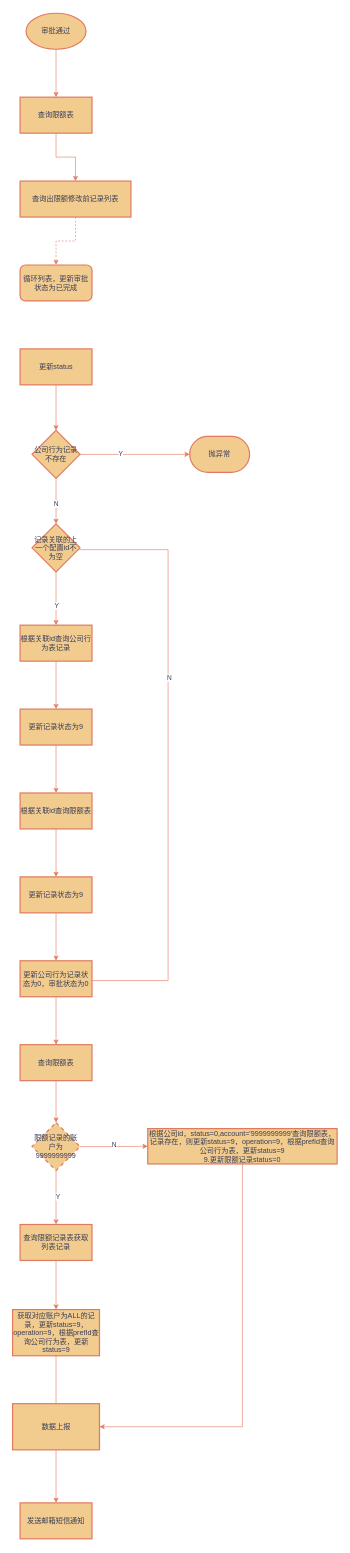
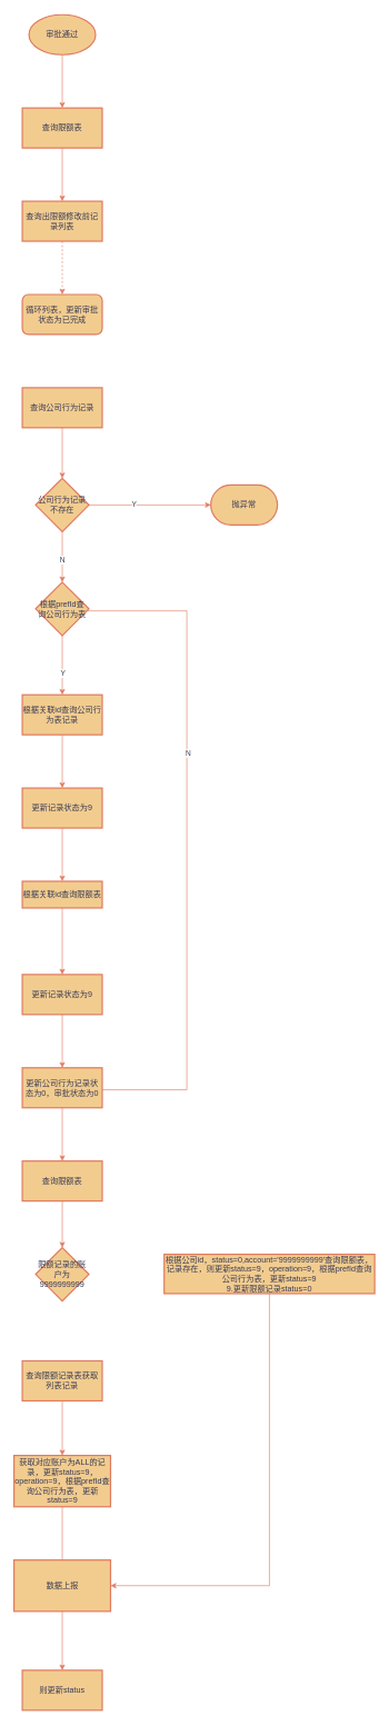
  <mxCell id="0" />
  <mxCell id="1" parent="0" />
  <mxCell id="2" value="" style="edgeStyle=orthogonalEdgeStyle;rounded=0;orthogonalLoop=1;jettySize=auto;html=1;strokeColor=#E07A5F;fontColor=#393C56;fillColor=#F2CC8F;" edge="1" parent="1" source="3" target="5"><mxGeometry relative="1" as="geometry" /></mxCell>
  <mxCell id="3" value="审批通过" style="strokeWidth=2;html=1;shape=mxgraph.flowchart.start_1;whiteSpace=wrap;labelBackgroundColor=none;fillColor=#F2CC8F;strokeColor=#E07A5F;fontColor=#393C56;" vertex="1" parent="1"><mxGeometry x="43" y="20" width="100" height="60" as="geometry" /></mxCell>
  <mxCell id="4" value="" style="edgeStyle=orthogonalEdgeStyle;rounded=0;orthogonalLoop=1;jettySize=auto;html=1;strokeColor=#E07A5F;fontColor=#393C56;fillColor=#F2CC8F;" edge="1" parent="1" source="5" target="20"><mxGeometry relative="1" as="geometry" /></mxCell>
  <mxCell id="5" value="查询限额表" style="whiteSpace=wrap;html=1;fillColor=#F2CC8F;strokeColor=#E07A5F;fontColor=#393C56;strokeWidth=2;labelBackgroundColor=none;" vertex="1" parent="1"><mxGeometry x="33" y="160" width="120" height="60" as="geometry" /></mxCell>
  <mxCell id="6" style="edgeStyle=orthogonalEdgeStyle;rounded=0;orthogonalLoop=1;jettySize=auto;html=1;strokeColor=#E07A5F;fontColor=#393C56;fillColor=#F2CC8F;" edge="1" parent="1" source="10" target="11"><mxGeometry relative="1" as="geometry" /></mxCell>
  <mxCell id="7" value="Y" style="edgeLabel;html=1;align=center;verticalAlign=middle;resizable=0;points=[];strokeColor=#E07A5F;fontColor=#393C56;fillColor=#F2CC8F;" vertex="1" connectable="0" parent="6"><mxGeometry x="-0.27" y="2" relative="1" as="geometry"><mxPoint as="offset" /></mxGeometry></mxCell>
  <mxCell id="8" value="" style="edgeStyle=orthogonalEdgeStyle;rounded=0;orthogonalLoop=1;jettySize=auto;html=1;strokeColor=#E07A5F;fontColor=#393C56;fillColor=#F2CC8F;" edge="1" parent="1" source="10" target="16"><mxGeometry relative="1" as="geometry" /></mxCell>
  <mxCell id="9" value="N" style="edgeLabel;html=1;align=center;verticalAlign=middle;resizable=0;points=[];strokeColor=#E07A5F;fontColor=#393C56;fillColor=#F2CC8F;" vertex="1" connectable="0" parent="8"><mxGeometry x="0.105" y="-1" relative="1" as="geometry"><mxPoint as="offset" /></mxGeometry></mxCell>
  <mxCell id="10" value="公司行为记录不存在" style="rhombus;whiteSpace=wrap;html=1;fillColor=#F2CC8F;strokeColor=#E07A5F;fontColor=#393C56;strokeWidth=2;labelBackgroundColor=none;" vertex="1" parent="1"><mxGeometry x="53" y="716" width="80" height="80" as="geometry" /></mxCell>
  <mxCell id="11" value="抛异常" style="strokeWidth=2;html=1;shape=mxgraph.flowchart.terminator;whiteSpace=wrap;strokeColor=#E07A5F;fontColor=#393C56;fillColor=#F2CC8F;" vertex="1" parent="1"><mxGeometry x="316" y="726" width="100" height="60" as="geometry" /></mxCell>
  <mxCell id="12" value="" style="edgeStyle=orthogonalEdgeStyle;rounded=0;orthogonalLoop=1;jettySize=auto;html=1;strokeColor=#E07A5F;fontColor=#393C56;fillColor=#F2CC8F;" edge="1" parent="1" source="16" target="18"><mxGeometry relative="1" as="geometry" /></mxCell>
  <mxCell id="13" value="Y" style="edgeLabel;html=1;align=center;verticalAlign=middle;resizable=0;points=[];strokeColor=#E07A5F;fontColor=#393C56;fillColor=#F2CC8F;" vertex="1" connectable="0" parent="12"><mxGeometry x="0.258" relative="1" as="geometry"><mxPoint as="offset" /></mxGeometry></mxCell>
  <mxCell id="14" style="edgeStyle=orthogonalEdgeStyle;rounded=0;orthogonalLoop=1;jettySize=auto;html=1;exitX=1;exitY=0.5;exitDx=0;exitDy=0;entryX=1;entryY=0.5;entryDx=0;entryDy=0;strokeColor=#E07A5F;fontColor=#393C56;fillColor=#F2CC8F;" edge="1" parent="1"><mxGeometry relative="1" as="geometry"><mxPoint x="119" y="915" as="sourcePoint" /><mxPoint x="139" y="1634" as="targetPoint" /><Array as="points"><mxPoint x="280" y="915" /><mxPoint x="280" y="1634" /></Array></mxGeometry></mxCell>
  <mxCell id="15" value="N" style="edgeLabel;html=1;align=center;verticalAlign=middle;resizable=0;points=[];strokeColor=#E07A5F;fontColor=#393C56;fillColor=#F2CC8F;" vertex="1" connectable="0" parent="14"><mxGeometry x="-0.267" y="1" relative="1" as="geometry"><mxPoint as="offset" /></mxGeometry></mxCell>
- <mxCell id="16" value="记录关联的上一个配置id不为空" style="rhombus;whiteSpace=wrap;html=1;fillColor=#F2CC8F;strokeColor=#E07A5F;fontColor=#393C56;strokeWidth=2;labelBackgroundColor=none;" vertex="1" parent="1"><mxGeometry x="53" y="872" width="80" height="80" as="geometry" /></mxCell>
+ <mxCell id="16" value="根据prefId查询公司行为表" style="rhombus;whiteSpace=wrap;html=1;fillColor=#F2CC8F;strokeColor=#E07A5F;fontColor=#393C56;strokeWidth=2;labelBackgroundColor=none;" vertex="1" parent="1"><mxGeometry x="53" y="872" width="80" height="80" as="geometry" /></mxCell>
  <mxCell id="17" value="" style="edgeStyle=orthogonalEdgeStyle;rounded=0;orthogonalLoop=1;jettySize=auto;html=1;strokeColor=#E07A5F;fontColor=#393C56;fillColor=#F2CC8F;" edge="1" parent="1" source="18" target="25"><mxGeometry relative="1" as="geometry" /></mxCell>
  <mxCell id="18" value="根据关联id查询公司行为表记录" style="whiteSpace=wrap;html=1;fillColor=#F2CC8F;strokeColor=#E07A5F;fontColor=#393C56;strokeWidth=2;labelBackgroundColor=none;" vertex="1" parent="1"><mxGeometry x="33" y="1041" width="120" height="60" as="geometry" /></mxCell>
  <mxCell id="19" value="" style="edgeStyle=orthogonalEdgeStyle;rounded=0;orthogonalLoop=1;jettySize=auto;html=1;strokeColor=#E07A5F;fontColor=#393C56;fillColor=#F2CC8F;dashed=1;" edge="1" parent="1" source="20" target="21"><mxGeometry relative="1" as="geometry" /></mxCell>
- <mxCell id="20" value="查询出限额修改前记录列表" style="whiteSpace=wrap;html=1;fillColor=#F2CC8F;strokeColor=#E07A5F;fontColor=#393C56;strokeWidth=2;labelBackgroundColor=none;" vertex="1" parent="1"><mxGeometry x="33" y="300" width="185" height="60" as="geometry" /></mxCell>
+ <mxCell id="20" value="查询出限额修改前记录列表" style="whiteSpace=wrap;html=1;fillColor=#F2CC8F;strokeColor=#E07A5F;fontColor=#393C56;strokeWidth=2;labelBackgroundColor=none;" vertex="1" parent="1"><mxGeometry x="33" y="300" width="120" height="60" as="geometry" /></mxCell>
  <mxCell id="21" value="循环列表，更新审批状态为已完成" style="whiteSpace=wrap;html=1;fillColor=#F2CC8F;strokeColor=#E07A5F;fontColor=#393C56;strokeWidth=2;labelBackgroundColor=none;rounded=1;" vertex="1" parent="1"><mxGeometry x="33" y="440" width="120" height="60" as="geometry" /></mxCell>
  <mxCell id="22" style="edgeStyle=orthogonalEdgeStyle;rounded=0;orthogonalLoop=1;jettySize=auto;html=1;exitX=0.5;exitY=1;exitDx=0;exitDy=0;strokeColor=#E07A5F;fontColor=#393C56;fillColor=#F2CC8F;" edge="1" parent="1" source="23" target="10"><mxGeometry relative="1" as="geometry" /></mxCell>
- <mxCell id="23" value="更新status" style="whiteSpace=wrap;html=1;fillColor=#F2CC8F;strokeColor=#E07A5F;fontColor=#393C56;strokeWidth=2;labelBackgroundColor=none;" vertex="1" parent="1"><mxGeometry x="33" y="580" width="120" height="60" as="geometry" /></mxCell>
+ <mxCell id="23" value="查询公司行为记录" style="whiteSpace=wrap;html=1;fillColor=#F2CC8F;strokeColor=#E07A5F;fontColor=#393C56;strokeWidth=2;labelBackgroundColor=none;" vertex="1" parent="1"><mxGeometry x="33" y="580" width="120" height="60" as="geometry" /></mxCell>
  <mxCell id="24" value="" style="edgeStyle=orthogonalEdgeStyle;rounded=0;orthogonalLoop=1;jettySize=auto;html=1;strokeColor=#E07A5F;fontColor=#393C56;fillColor=#F2CC8F;" edge="1" parent="1" source="25" target="27"><mxGeometry relative="1" as="geometry" /></mxCell>
  <mxCell id="25" value="更新记录状态为9" style="whiteSpace=wrap;html=1;fillColor=#F2CC8F;strokeColor=#E07A5F;fontColor=#393C56;strokeWidth=2;labelBackgroundColor=none;" vertex="1" parent="1"><mxGeometry x="33" y="1181" width="120" height="60" as="geometry" /></mxCell>
  <mxCell id="26" value="" style="edgeStyle=orthogonalEdgeStyle;rounded=0;orthogonalLoop=1;jettySize=auto;html=1;strokeColor=#E07A5F;fontColor=#393C56;fillColor=#F2CC8F;" edge="1" parent="1" source="27" target="29"><mxGeometry relative="1" as="geometry" /></mxCell>
- <mxCell id="27" value="根据关联id查询限额表" style="whiteSpace=wrap;html=1;fillColor=#F2CC8F;strokeColor=#E07A5F;fontColor=#393C56;strokeWidth=2;labelBackgroundColor=none;" vertex="1" parent="1"><mxGeometry x="33" y="1321" width="120" height="60" as="geometry" /></mxCell>
+ <mxCell id="27" value="根据关联id查询限额表" style="whiteSpace=wrap;html=1;fillColor=#F2CC8F;strokeColor=#E07A5F;fontColor=#393C56;strokeWidth=2;labelBackgroundColor=none;" vertex="1" parent="1"><mxGeometry x="33" y="1321" width="120" height="40" as="geometry" /></mxCell>
  <mxCell id="28" value="" style="edgeStyle=orthogonalEdgeStyle;rounded=0;orthogonalLoop=1;jettySize=auto;html=1;strokeColor=#E07A5F;fontColor=#393C56;fillColor=#F2CC8F;" edge="1" parent="1" source="29" target="31"><mxGeometry relative="1" as="geometry" /></mxCell>
  <mxCell id="29" value="更新记录状态为9" style="whiteSpace=wrap;html=1;fillColor=#F2CC8F;strokeColor=#E07A5F;fontColor=#393C56;strokeWidth=2;labelBackgroundColor=none;" vertex="1" parent="1"><mxGeometry x="33" y="1461" width="120" height="60" as="geometry" /></mxCell>
  <mxCell id="30" value="" style="edgeStyle=orthogonalEdgeStyle;rounded=0;orthogonalLoop=1;jettySize=auto;html=1;strokeColor=#E07A5F;fontColor=#393C56;fillColor=#F2CC8F;" edge="1" parent="1" source="31" target="33"><mxGeometry relative="1" as="geometry" /></mxCell>
  <mxCell id="31" value="更新公司行为记录状态为0，审批状态为0" style="whiteSpace=wrap;html=1;fillColor=#F2CC8F;strokeColor=#E07A5F;fontColor=#393C56;strokeWidth=2;labelBackgroundColor=none;" vertex="1" parent="1"><mxGeometry x="33" y="1601" width="120" height="60" as="geometry" /></mxCell>
  <mxCell id="32" value="" style="edgeStyle=orthogonalEdgeStyle;rounded=0;orthogonalLoop=1;jettySize=auto;html=1;strokeColor=#E07A5F;fontColor=#393C56;fillColor=#F2CC8F;" edge="1" parent="1" source="33" target="38"><mxGeometry relative="1" as="geometry" /></mxCell>
  <mxCell id="33" value="查询限额表" style="whiteSpace=wrap;html=1;fillColor=#F2CC8F;strokeColor=#E07A5F;fontColor=#393C56;strokeWidth=2;labelBackgroundColor=none;" vertex="1" parent="1"><mxGeometry x="33" y="1741" width="120" height="60" as="geometry" /></mxCell>
- <mxCell id="34" value="" style="edgeStyle=orthogonalEdgeStyle;rounded=0;orthogonalLoop=1;jettySize=auto;html=1;strokeColor=#E07A5F;fontColor=#393C56;fillColor=#F2CC8F;" edge="1" parent="1" source="38" target="40"><mxGeometry relative="1" as="geometry" /></mxCell>
- <mxCell id="35" value="Y" style="edgeLabel;html=1;align=center;verticalAlign=middle;resizable=0;points=[];strokeColor=#E07A5F;fontColor=#393C56;fillColor=#F2CC8F;" vertex="1" connectable="0" parent="34"><mxGeometry x="-0.044" y="2" relative="1" as="geometry"><mxPoint as="offset" /></mxGeometry></mxCell>
- <mxCell id="36" value="" style="edgeStyle=orthogonalEdgeStyle;rounded=0;orthogonalLoop=1;jettySize=auto;html=1;strokeColor=#E07A5F;fontColor=#393C56;fillColor=#F2CC8F;" edge="1" parent="1" source="38" target="44"><mxGeometry relative="1" as="geometry" /></mxCell>
- <mxCell id="37" value="N" style="edgeLabel;html=1;align=center;verticalAlign=middle;resizable=0;points=[];strokeColor=#E07A5F;fontColor=#393C56;fillColor=#F2CC8F;" vertex="1" connectable="0" parent="36"><mxGeometry x="0.004" y="4" relative="1" as="geometry"><mxPoint y="1" as="offset" /></mxGeometry></mxCell>
- <mxCell id="38" value="限额记录的账户为9999999999" style="rhombus;whiteSpace=wrap;html=1;fillColor=#F2CC8F;strokeColor=#E07A5F;fontColor=#393C56;strokeWidth=2;labelBackgroundColor=none;dashed=1;" vertex="1" parent="1"><mxGeometry x="53" y="1871" width="80" height="80" as="geometry" /></mxCell>
+ <mxCell id="38" value="限额记录的账户为9999999999" style="rhombus;whiteSpace=wrap;html=1;fillColor=#F2CC8F;strokeColor=#E07A5F;fontColor=#393C56;strokeWidth=2;labelBackgroundColor=none;" vertex="1" parent="1"><mxGeometry x="53" y="1871" width="80" height="80" as="geometry" /></mxCell>
  <mxCell id="39" value="" style="edgeStyle=orthogonalEdgeStyle;rounded=0;orthogonalLoop=1;jettySize=auto;html=1;strokeColor=#E07A5F;fontColor=#393C56;fillColor=#F2CC8F;" edge="1" parent="1" source="40" target="42"><mxGeometry relative="1" as="geometry" /></mxCell>
  <mxCell id="40" value="查询限额记录表获取列表记录" style="whiteSpace=wrap;html=1;fillColor=#F2CC8F;strokeColor=#E07A5F;fontColor=#393C56;strokeWidth=2;labelBackgroundColor=none;" vertex="1" parent="1"><mxGeometry x="33" y="2041" width="120" height="60" as="geometry" /></mxCell>
  <mxCell id="41" value="" style="edgeStyle=orthogonalEdgeStyle;rounded=0;orthogonalLoop=1;jettySize=auto;html=1;strokeColor=#E07A5F;fontColor=#393C56;fillColor=#F2CC8F;endArrow=none;" edge="1" parent="1" source="42" target="46"><mxGeometry relative="1" as="geometry" /></mxCell>
  <mxCell id="42" value="获取对应账户为ALL的记录，更新status=9，operation=9，根据prefId查询公司行为表，更新status=9" style="whiteSpace=wrap;html=1;fillColor=#F2CC8F;strokeColor=#E07A5F;fontColor=#393C56;strokeWidth=2;labelBackgroundColor=none;" vertex="1" parent="1"><mxGeometry x="20.5" y="2183" width="145" height="77" as="geometry" /></mxCell>
  <mxCell id="43" style="edgeStyle=orthogonalEdgeStyle;rounded=0;orthogonalLoop=1;jettySize=auto;html=1;exitX=0.5;exitY=1;exitDx=0;exitDy=0;entryX=1;entryY=0.5;entryDx=0;entryDy=0;strokeColor=#E07A5F;fontColor=#393C56;fillColor=#F2CC8F;" edge="1" parent="1" source="44" target="46"><mxGeometry relative="1" as="geometry" /></mxCell>
  <mxCell id="44" value="&lt;div&gt;根据公司id，status=0,account='9999999999'查询限额表，记录存在，则更新status=9，operation=9，根据prefId查询公司行为表，更新status=9&lt;/div&gt;&lt;div&gt;9.更新限额记录status=0&lt;/div&gt;" style="whiteSpace=wrap;html=1;fillColor=#F2CC8F;strokeColor=#E07A5F;fontColor=#393C56;strokeWidth=2;labelBackgroundColor=none;" vertex="1" parent="1"><mxGeometry x="246" y="1881" width="316" height="59" as="geometry" /></mxCell>
  <mxCell id="45" value="" style="edgeStyle=orthogonalEdgeStyle;rounded=0;orthogonalLoop=1;jettySize=auto;html=1;strokeColor=#E07A5F;fontColor=#393C56;fillColor=#F2CC8F;" edge="1" parent="1" source="46" target="47"><mxGeometry relative="1" as="geometry" /></mxCell>
  <mxCell id="46" value="数据上报" style="whiteSpace=wrap;html=1;fillColor=#F2CC8F;strokeColor=#E07A5F;fontColor=#393C56;strokeWidth=2;labelBackgroundColor=none;" vertex="1" parent="1"><mxGeometry x="20.5" y="2340" width="145" height="77" as="geometry" /></mxCell>
- <mxCell id="47" value="发送邮箱短信通知" style="whiteSpace=wrap;html=1;fillColor=#F2CC8F;strokeColor=#E07A5F;fontColor=#393C56;strokeWidth=2;labelBackgroundColor=none;" vertex="1" parent="1"><mxGeometry x="33" y="2505.5" width="120" height="60" as="geometry" /></mxCell>
+ <mxCell id="47" value="则更新status" style="whiteSpace=wrap;html=1;fillColor=#F2CC8F;strokeColor=#E07A5F;fontColor=#393C56;strokeWidth=2;labelBackgroundColor=none;" vertex="1" parent="1"><mxGeometry x="33" y="2505.5" width="120" height="60" as="geometry" /></mxCell>
